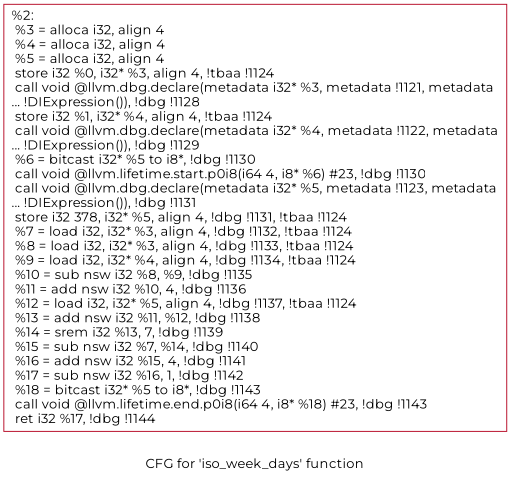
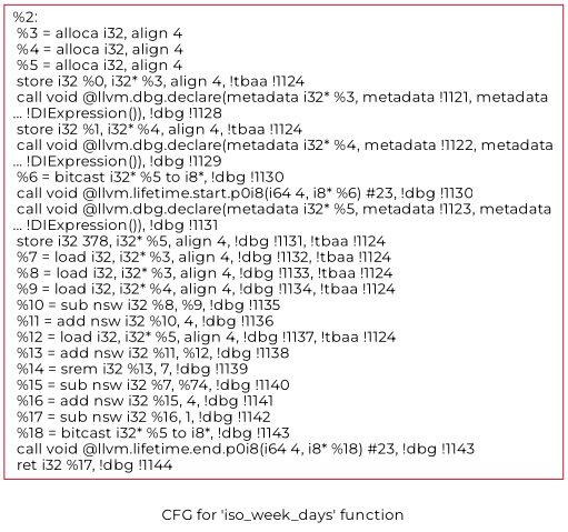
  digraph {
    label="CFG for 'iso_week_days' function"
    fontname=Montserrat
-   n1 [color="#b70d28ff" fillcolor=white label="{%2:\l  %3 = alloca i32, align 4\l  %4 = alloca i32, align 4\l  %5 = alloca i32, align 4\l  store i32 %0, i32* %3, align 4, !tbaa !1124\l  call void @llvm.dbg.declare(metadata i32* %3, metadata !1121, metadata\l... !DIExpression()), !dbg !1128\l  store i32 %1, i32* %4, align 4, !tbaa !1124\l  call void @llvm.dbg.declare(metadata i32* %4, metadata !1122, metadata\l... !DIExpression()), !dbg !1129\l  %6 = bitcast i32* %5 to i8*, !dbg !1130\l  call void @llvm.lifetime.start.p0i8(i64 4, i8* %6) #23, !dbg !1130\l  call void @llvm.dbg.declare(metadata i32* %5, metadata !1123, metadata\l... !DIExpression()), !dbg !1131\l  store i32 378, i32* %5, align 4, !dbg !1131, !tbaa !1124\l  %7 = load i32, i32* %3, align 4, !dbg !1132, !tbaa !1124\l  %8 = load i32, i32* %3, align 4, !dbg !1133, !tbaa !1124\l  %9 = load i32, i32* %4, align 4, !dbg !1134, !tbaa !1124\l  %10 = sub nsw i32 %8, %9, !dbg !1135\l  %11 = add nsw i32 %10, 4, !dbg !1136\l  %12 = load i32, i32* %5, align 4, !dbg !1137, !tbaa !1124\l  %13 = add nsw i32 %11, %12, !dbg !1138\l  %14 = srem i32 %13, 7, !dbg !1139\l  %15 = sub nsw i32 %7, %14, !dbg !1140\l  %16 = add nsw i32 %15, 4, !dbg !1141\l  %17 = sub nsw i32 %16, 1, !dbg !1142\l  %18 = bitcast i32* %5 to i8*, !dbg !1143\l  call void @llvm.lifetime.end.p0i8(i64 4, i8* %18) #23, !dbg !1143\l  ret i32 %17, !dbg !1144\l}" shape=record style=filled fontname=Montserrat]
+   n1 [color="#b70d28ff" fillcolor=white label="{%2:\l  %3 = alloca i32, align 4\l  %4 = alloca i32, align 4\l  %5 = alloca i32, align 4\l  store i32 %0, i32* %3, align 4, !tbaa !1124\l  call void @llvm.dbg.declare(metadata i32* %3, metadata !1121, metadata\l... !DIExpression()), !dbg !1128\l  store i32 %1, i32* %4, align 4, !tbaa !1124\l  call void @llvm.dbg.declare(metadata i32* %4, metadata !1122, metadata\l... !DIExpression()), !dbg !1129\l  %6 = bitcast i32* %5 to i8*, !dbg !1130\l  call void @llvm.lifetime.start.p0i8(i64 4, i8* %6) #23, !dbg !1130\l  call void @llvm.dbg.declare(metadata i32* %5, metadata !1123, metadata\l... !DIExpression()), !dbg !1131\l  store i32 378, i32* %5, align 4, !dbg !1131, !tbaa !1124\l  %7 = load i32, i32* %3, align 4, !dbg !1132, !tbaa !1124\l  %8 = load i32, i32* %3, align 4, !dbg !1133, !tbaa !1124\l  %9 = load i32, i32* %4, align 4, !dbg !1134, !tbaa !1124\l  %10 = sub nsw i32 %8, %9, !dbg !1135\l  %11 = add nsw i32 %10, 4, !dbg !1136\l  %12 = load i32, i32* %5, align 4, !dbg !1137, !tbaa !1124\l  %13 = add nsw i32 %11, %12, !dbg !1138\l  %14 = srem i32 %13, 7, !dbg !1139\l  %15 = sub nsw i32 %7, %74, !dbg !1140\l  %16 = add nsw i32 %15, 4, !dbg !1141\l  %17 = sub nsw i32 %16, 1, !dbg !1142\l  %18 = bitcast i32* %5 to i8*, !dbg !1143\l  call void @llvm.lifetime.end.p0i8(i64 4, i8* %18) #23, !dbg !1143\l  ret i32 %17, !dbg !1144\l}" shape=record style=filled fontname=Montserrat]
  }
